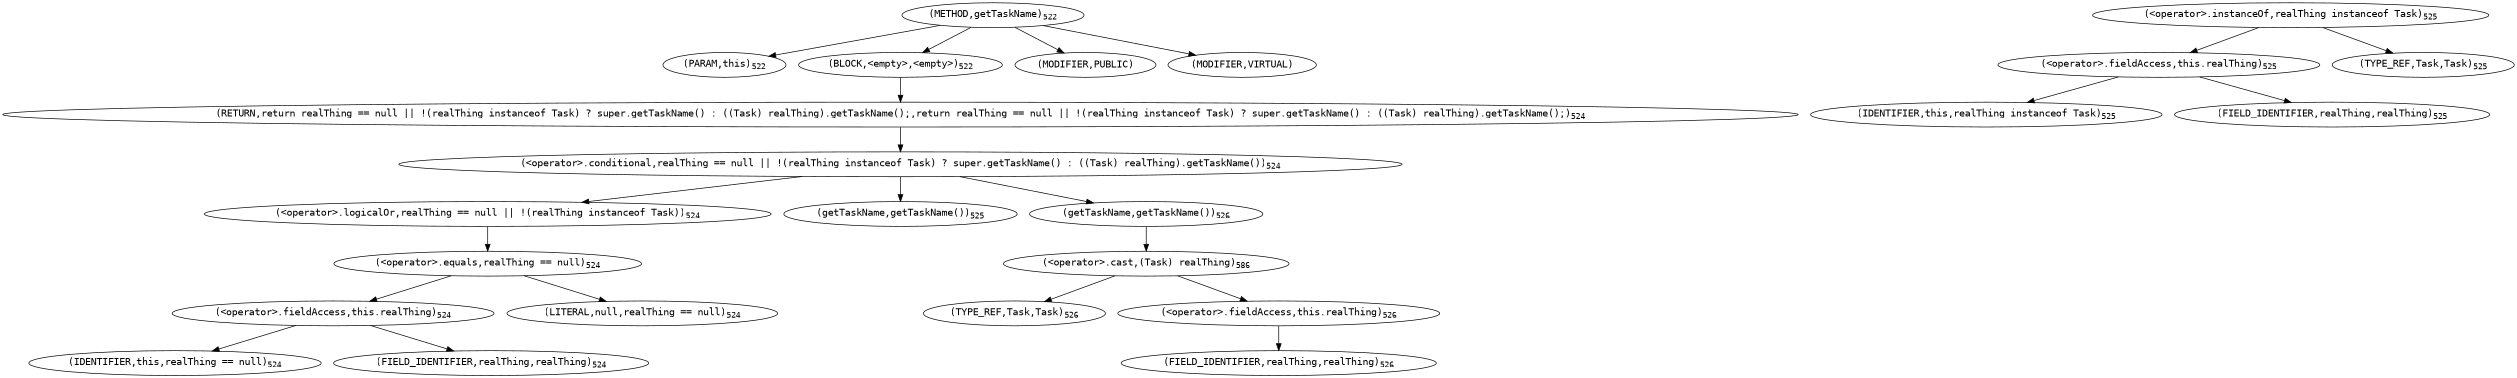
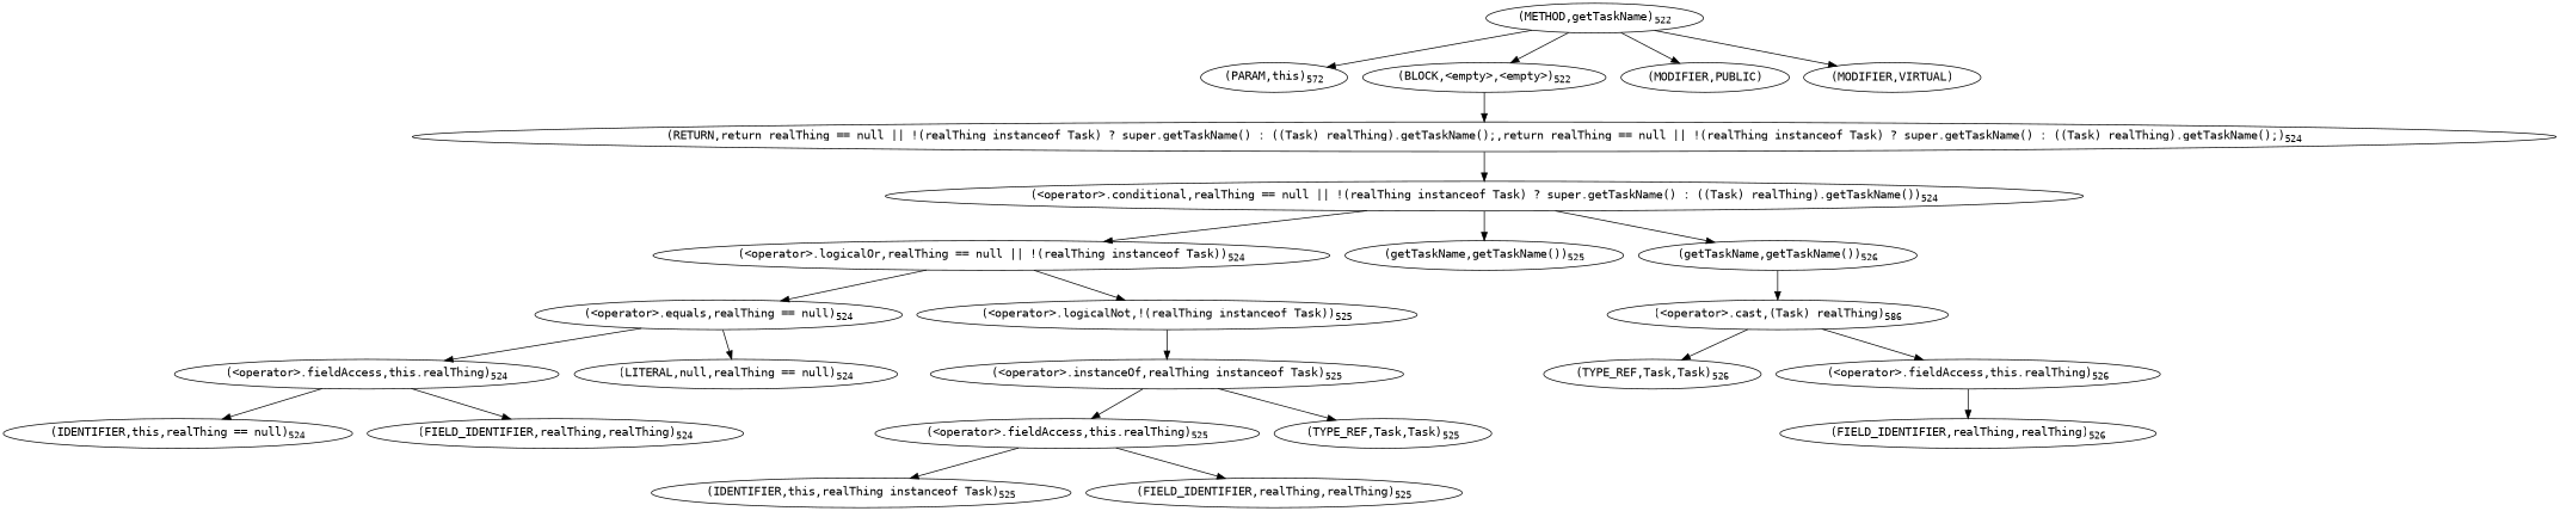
  digraph {
    fontname="DejaVu Sans Mono"
    node [fontname="DejaVu Sans Mono"]
    edge [fontname="DejaVu Sans Mono"]
    n1 [label=<(METHOD,getTaskName)<SUB>522</SUB>>]
-   n2 [label=<(PARAM,this)<SUB>522</SUB>>]
+   n2 [label=<(PARAM,this)<SUB>572</SUB>>]
    n3 [label=<(BLOCK,&lt;empty&gt;,&lt;empty&gt;)<SUB>522</SUB>>]
    n4 [label=<(MODIFIER,PUBLIC)>]
    n5 [label=<(MODIFIER,VIRTUAL)>]
    n6 [label=<(RETURN,return realThing == null || !(realThing instanceof Task) ? super.getTaskName() : ((Task) realThing).getTaskName();,return realThing == null || !(realThing instanceof Task) ? super.getTaskName() : ((Task) realThing).getTaskName();)<SUB>524</SUB>>]
    n7 [label=<(&lt;operator&gt;.conditional,realThing == null || !(realThing instanceof Task) ? super.getTaskName() : ((Task) realThing).getTaskName())<SUB>524</SUB>>]
    n8 [label=<(&lt;operator&gt;.logicalOr,realThing == null || !(realThing instanceof Task))<SUB>524</SUB>>]
    n9 [label=<(getTaskName,getTaskName())<SUB>525</SUB>>]
    n10 [label=<(getTaskName,getTaskName())<SUB>526</SUB>>]
    n11 [label=<(&lt;operator&gt;.equals,realThing == null)<SUB>524</SUB>>]
+   n12 [label=<(&lt;operator&gt;.logicalNot,!(realThing instanceof Task))<SUB>525</SUB>>]
    n13 [label=<(&lt;operator&gt;.cast,(Task) realThing)<SUB>586</SUB>>]
    n14 [label=<(&lt;operator&gt;.fieldAccess,this.realThing)<SUB>524</SUB>>]
    n15 [label=<(LITERAL,null,realThing == null)<SUB>524</SUB>>]
    n16 [label=<(&lt;operator&gt;.instanceOf,realThing instanceof Task)<SUB>525</SUB>>]
    n17 [label=<(IDENTIFIER,this,realThing == null)<SUB>524</SUB>>]
    n18 [label=<(FIELD_IDENTIFIER,realThing,realThing)<SUB>524</SUB>>]
    n19 [label=<(&lt;operator&gt;.fieldAccess,this.realThing)<SUB>525</SUB>>]
    n20 [label=<(TYPE_REF,Task,Task)<SUB>525</SUB>>]
    n21 [label=<(IDENTIFIER,this,realThing instanceof Task)<SUB>525</SUB>>]
    n22 [label=<(FIELD_IDENTIFIER,realThing,realThing)<SUB>525</SUB>>]
    n23 [label=<(TYPE_REF,Task,Task)<SUB>526</SUB>>]
    n24 [label=<(&lt;operator&gt;.fieldAccess,this.realThing)<SUB>526</SUB>>]
    n25 [label=<(FIELD_IDENTIFIER,realThing,realThing)<SUB>526</SUB>>]
    n1 -> n2
    n1 -> n3
    n1 -> n4
    n1 -> n5
    n3 -> n6
    n6 -> n7
    n7 -> n8
    n7 -> n9
    n7 -> n10
    n8 -> n11
+   n8 -> n12
    n10 -> n13
    n11 -> n14
    n11 -> n15
+   n12 -> n16
    n13 -> n23
    n13 -> n24
    n14 -> n17
    n14 -> n18
    n16 -> n19
    n16 -> n20
    n19 -> n21
    n19 -> n22
    n24 -> n25
  }
